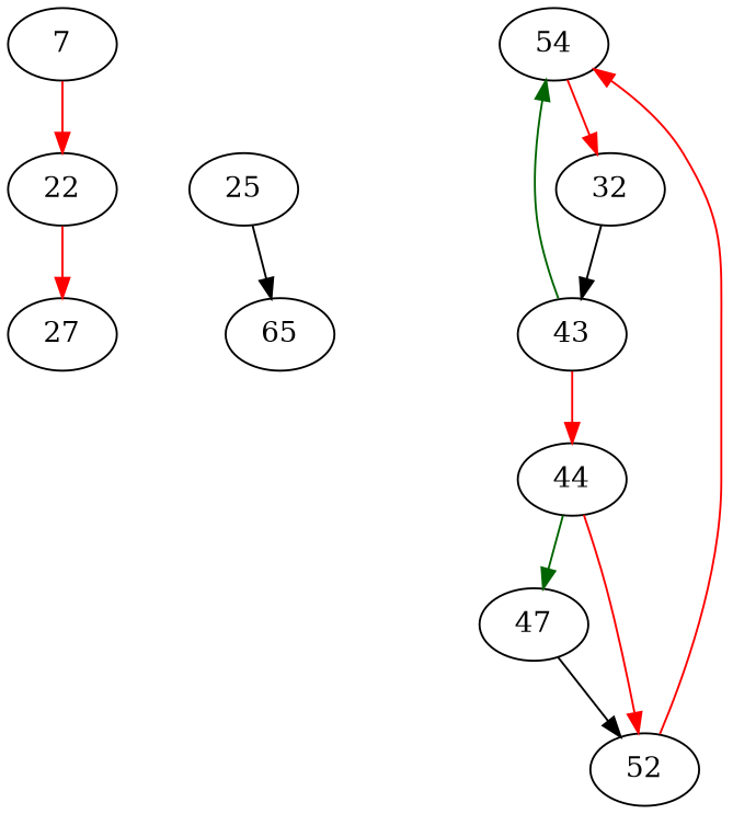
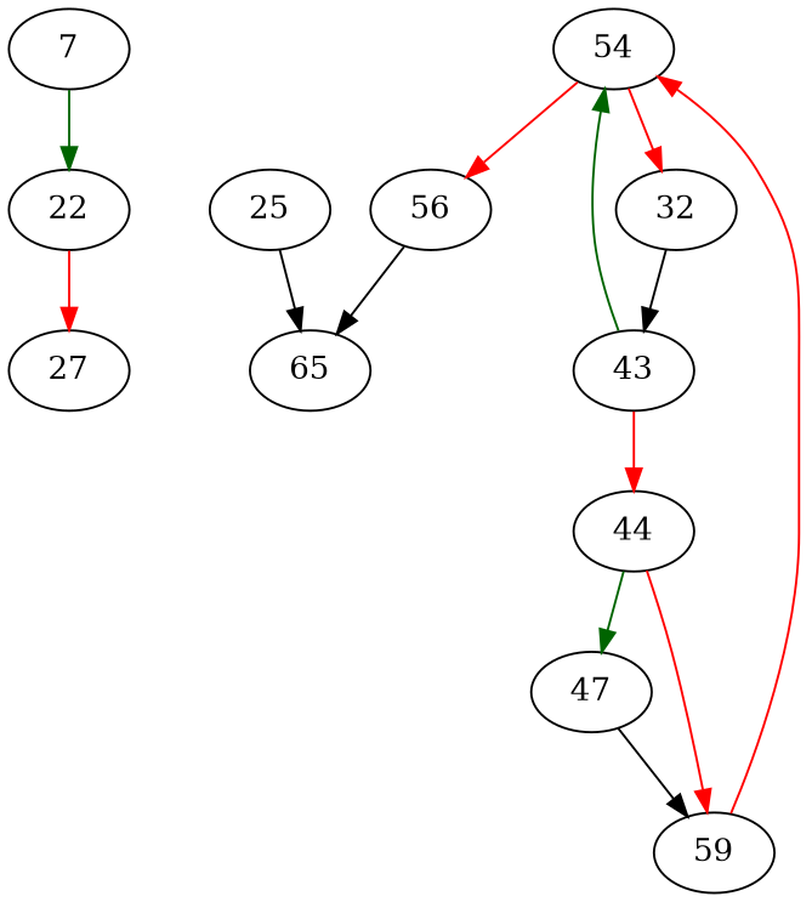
  strict digraph {
    edge [color=red]
    7 [entry=true]
    22
    27
    25
    65
    n6 [label=43]
    32
    54
    44
+   56
    47
-   52
-   7 -> 22 [cond=true]
+   52 [label=59]
+   7 -> 22 [color=darkgreen cond=true]
    22 -> 27 [cond=false]
    25 -> 65 [color=""]
    n6 -> 54 [color=darkgreen cond=true]
    n6 -> 44 [cond=false]
    32 -> n6 [color=""]
    54 -> 32 [cond=true]
+   54 -> 56 [cond=false]
    44 -> 47 [color=darkgreen cond=true]
    44 -> 52 [cond=false]
+   56 -> 65 [color=""]
    47 -> 52 [color=""]
    52 -> 54
  }
